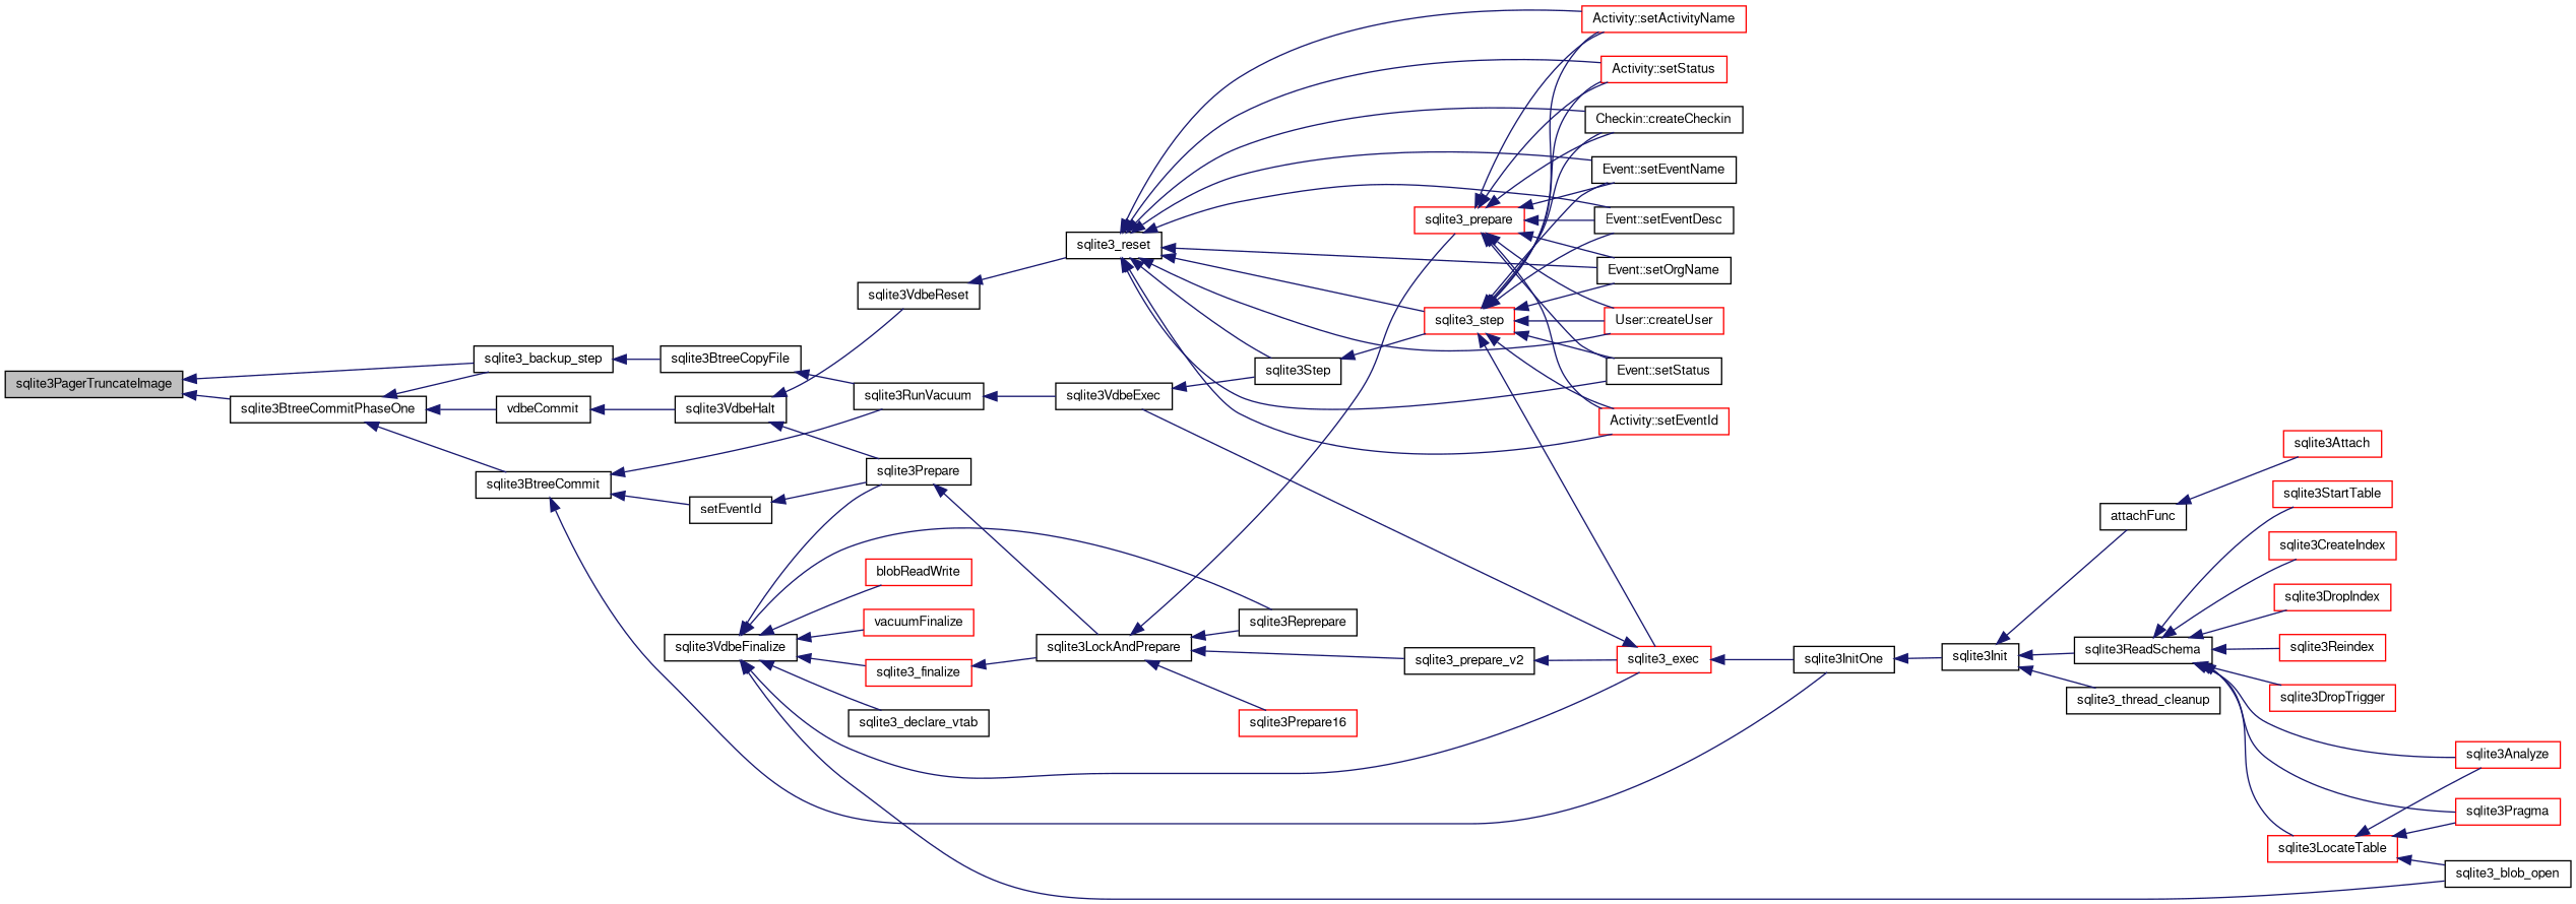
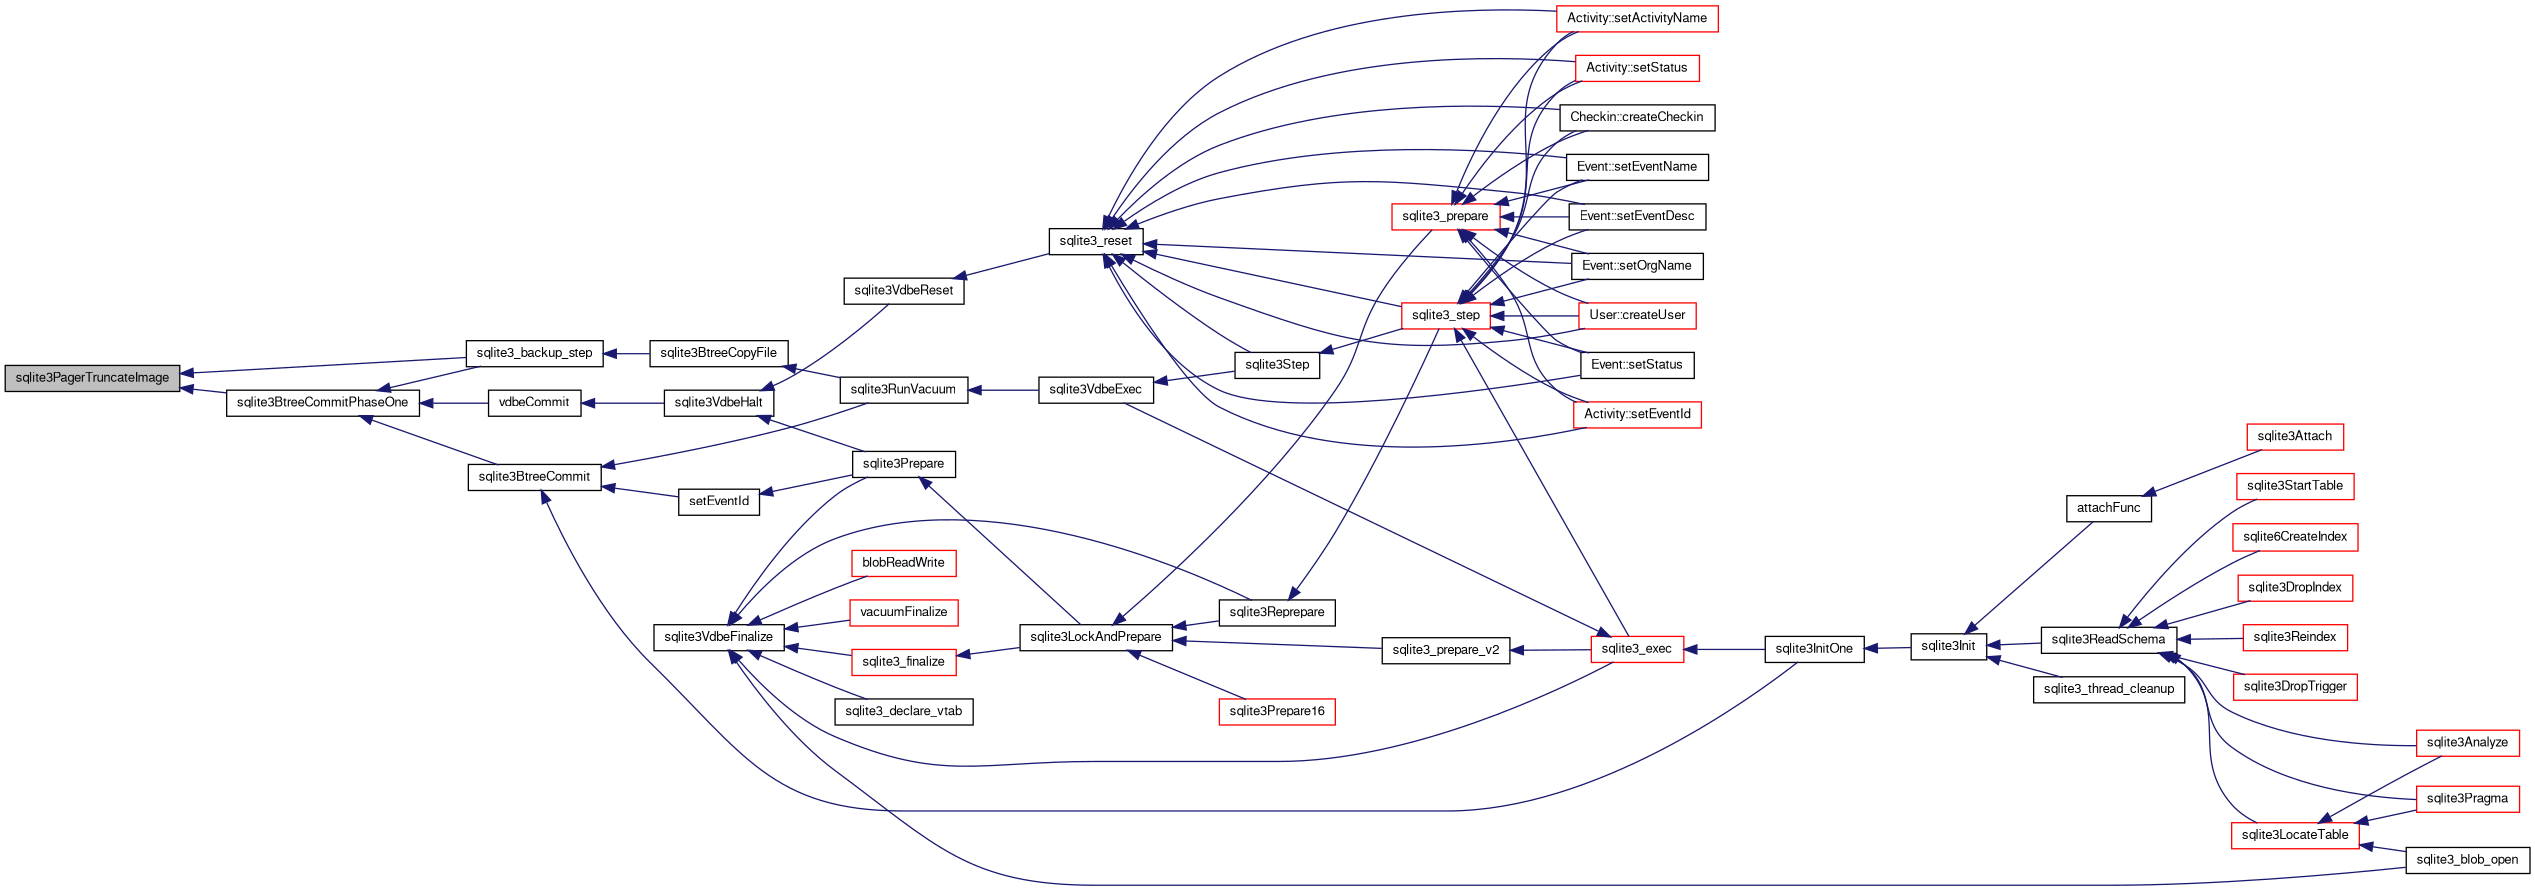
  digraph {
    rankdir=LR
    node [color=black fillcolor=white fontname=FreeSans fontsize=10 shape=record style=filled]
    edge [color=midnightblue dir=back fontname=FreeSans fontsize=10 labelfontname=FreeSans labelfontsize=10 style=solid]
    n1 [fillcolor=grey75 fontcolor=black height=0.2 label=sqlite3PagerTruncateImage width=0.4]
    n2 [height=0.2 label=sqlite3BtreeCommitPhaseOne width=0.4]
    n3 [height=0.2 label=sqlite3_backup_step width=0.4]
    n4 [height=0.2 label=sqlite3BtreeCommit width=0.4]
    n5 [height=0.2 label=vdbeCommit width=0.4]
    n6 [height=0.2 label=sqlite3BtreeCopyFile width=0.4]
    n7 [height=0.2 label=sqlite3InitOne width=0.4]
    n8 [height=0.2 label=setEventId width=0.4]
    n9 [height=0.2 label=sqlite3RunVacuum width=0.4]
    n10 [height=0.2 label=sqlite3VdbeHalt width=0.4]
    n11 [height=0.2 label=sqlite3Init width=0.4]
    n12 [height=0.2 label=sqlite3Prepare width=0.4]
    n13 [height=0.2 label=sqlite3VdbeExec width=0.4]
    n14 [height=0.2 label=attachFunc width=0.4]
    n15 [height=0.2 label=sqlite3ReadSchema width=0.4]
    n16 [height=0.2 label=sqlite3_thread_cleanup width=0.4]
    n17 [color=red height=0.2 label=sqlite3Attach width=0.4]
    n18 [color=red height=0.2 label=sqlite3Analyze width=0.4]
    n19 [color=red height=0.2 label=sqlite3LocateTable width=0.4]
    n20 [color=red height=0.2 label=sqlite3Pragma width=0.4]
    n21 [color=red height=0.2 label=sqlite3StartTable width=0.4]
-   n22 [color=red height=0.2 label=sqlite3CreateIndex width=0.4]
+   n22 [color=red height=0.2 label=sqlite6CreateIndex width=0.4]
    n23 [color=red height=0.2 label=sqlite3DropIndex width=0.4]
    n24 [color=red height=0.2 label=sqlite3Reindex width=0.4]
    n25 [color=red height=0.2 label=sqlite3DropTrigger width=0.4]
    n26 [height=0.2 label=sqlite3_blob_open width=0.4]
    n27 [height=0.2 label=sqlite3LockAndPrepare width=0.4]
    n28 [height=0.2 label=sqlite3Reprepare width=0.4]
    n29 [color=red height=0.2 label=sqlite3_prepare width=0.4]
    n30 [height=0.2 label=sqlite3_prepare_v2 width=0.4]
    n31 [color=red height=0.2 label=sqlite3Prepare16 width=0.4]
    n32 [color=red height=0.2 label=sqlite3_step width=0.4]
    n33 [color=red height=0.2 label="Activity::setEventId" width=0.4]
    n34 [color=red height=0.2 label="Activity::setActivityName" width=0.4]
    n35 [color=red height=0.2 label="Activity::setStatus" width=0.4]
    n36 [height=0.2 label="Checkin::createCheckin" width=0.4]
    n37 [height=0.2 label="Event::setEventName" width=0.4]
    n38 [height=0.2 label="Event::setEventDesc" width=0.4]
    n39 [height=0.2 label="Event::setOrgName" width=0.4]
    n40 [height=0.2 label="Event::setStatus" width=0.4]
    n41 [color=red height=0.2 label="User::createUser" width=0.4]
    n42 [color=red height=0.2 label=sqlite3_exec width=0.4]
    n43 [height=0.2 label=sqlite3Step width=0.4]
    n44 [height=0.2 label=sqlite3VdbeReset width=0.4]
    n45 [height=0.2 label=sqlite3_reset width=0.4]
    n46 [height=0.2 label=sqlite3VdbeFinalize width=0.4]
    n47 [color=red height=0.2 label=sqlite3_finalize width=0.4]
    n48 [color=red height=0.2 label=blobReadWrite width=0.4]
    n49 [color=red height=0.2 label=vacuumFinalize width=0.4]
    n50 [height=0.2 label=sqlite3_declare_vtab width=0.4]
    n1 -> n2
    n1 -> n3
    n2 -> n3
    n2 -> n4
    n2 -> n5
    n3 -> n6
    n4 -> n7
    n4 -> n8
    n4 -> n9
    n5 -> n10
    n6 -> n9
    n7 -> n11
    n8 -> n12
    n9 -> n13
    n10 -> n12
    n10 -> n44
    n11 -> n14
    n11 -> n15
    n11 -> n16
    n12 -> n27
    n13 -> n43
    n14 -> n17
    n15 -> n18
    n15 -> n19
    n15 -> n20
    n15 -> n21
    n15 -> n22
    n15 -> n23
    n15 -> n24
    n15 -> n25
    n19 -> n18
    n19 -> n20
    n19 -> n26
    n27 -> n28
    n27 -> n29
    n27 -> n30
    n27 -> n31
+   n28 -> n32
    n29 -> n33
    n29 -> n34
    n29 -> n35
    n29 -> n36
    n29 -> n37
    n29 -> n38
    n29 -> n39
    n29 -> n40
    n29 -> n41
    n30 -> n42
    n32 -> n33
    n32 -> n34
    n32 -> n35
    n32 -> n36
    n32 -> n37
    n32 -> n38
    n32 -> n39
    n32 -> n40
    n32 -> n41
    n32 -> n42
    n42 -> n7
    n42 -> n13
    n43 -> n32
    n44 -> n45
    n45 -> n32
    n45 -> n33
    n45 -> n34
    n45 -> n35
    n45 -> n36
    n45 -> n37
    n45 -> n38
    n45 -> n39
    n45 -> n40
    n45 -> n41
    n45 -> n43
    n46 -> n12
    n46 -> n26
    n46 -> n28
    n46 -> n42
    n46 -> n47
    n46 -> n48
    n46 -> n49
    n46 -> n50
    n47 -> n27
  }
